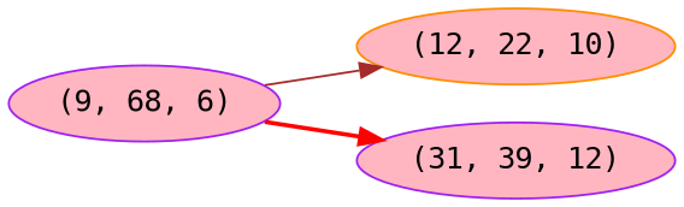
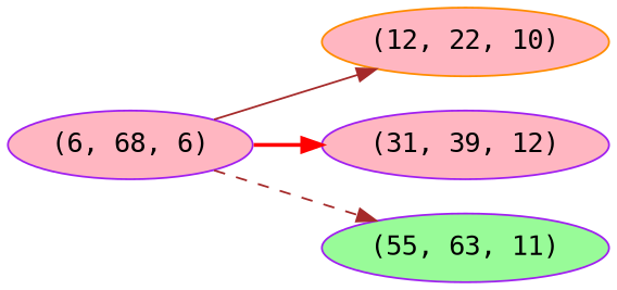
  digraph {
    fontname="DejaVu Sans Mono"
    rankdir=LR
    node [color=purple fillcolor=lightpink fontname="DejaVu Sans Mono" style=filled]
    edge [color=brown fontname="DejaVu Sans Mono"]
    "(12, 22, 10)" [color=darkorange]
-   "(6, 68, 6)" [label="(9, 68, 6)"]
+   "(6, 68, 6)"
    "(31, 39, 12)"
+   "(55, 63, 11)" [fillcolor=palegreen]
    "(6, 68, 6)" -> "(12, 22, 10)" [style=solid]
    "(6, 68, 6)" -> "(31, 39, 12)" [color=red style=bold]
+   "(6, 68, 6)" -> "(55, 63, 11)" [style=dashed]
  }
